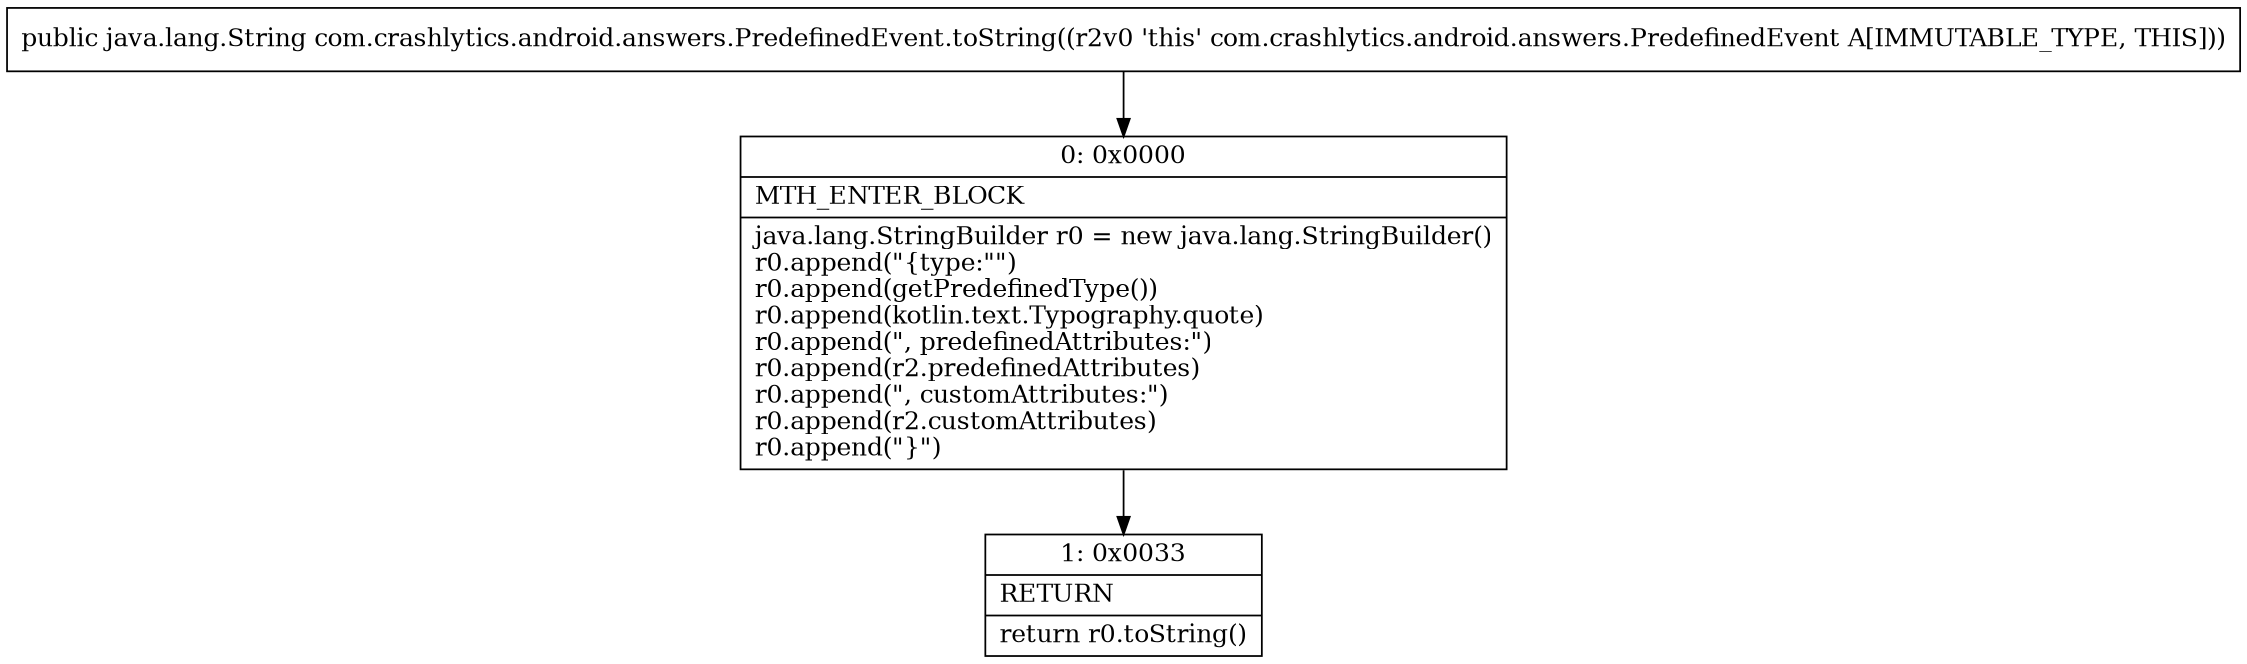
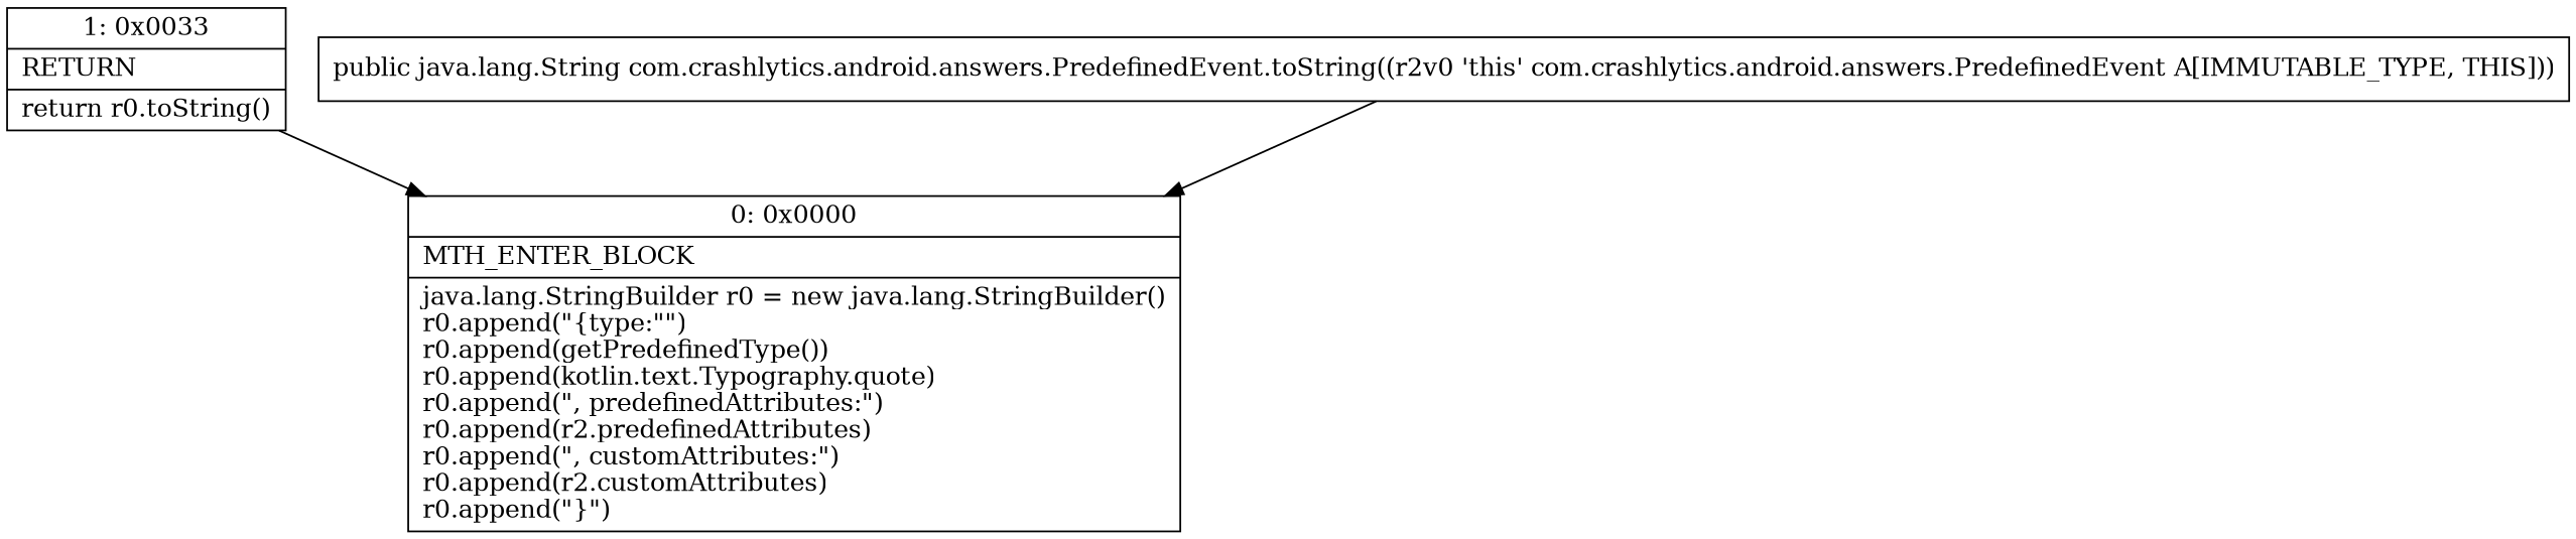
  digraph {
    node [shape=record]
    n1 [label="{0\:\ 0x0000|MTH_ENTER_BLOCK\l|java.lang.StringBuilder r0 = new java.lang.StringBuilder()\lr0.append(\"\{type:\"\")\lr0.append(getPredefinedType())\lr0.append(kotlin.text.Typography.quote)\lr0.append(\", predefinedAttributes:\")\lr0.append(r2.predefinedAttributes)\lr0.append(\", customAttributes:\")\lr0.append(r2.customAttributes)\lr0.append(\"\}\")\l}"]
    n2 [label="{1\:\ 0x0033|RETURN\l|return r0.toString()\l}"]
    n3 [label="{public java.lang.String com.crashlytics.android.answers.PredefinedEvent.toString((r2v0 'this' com.crashlytics.android.answers.PredefinedEvent A[IMMUTABLE_TYPE, THIS])) }"]
-   n1 -> n2
+   n2 -> n1
    n3 -> n1
  }
